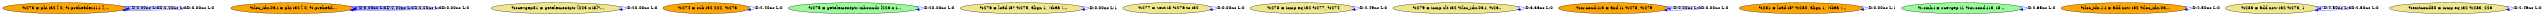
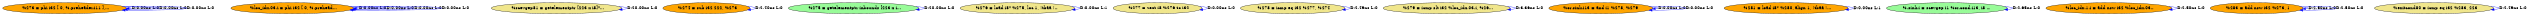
  digraph {
    node [fillcolor=khaki style=filled]
    edge [color=blue]
    n1 [fillcolor=orange label="  %273 = phi i32 [ 0, %.preheader.i11 ],..."]
    n2 [fillcolor=orange label="  %loc_idx.03.i = phi i32 [ 0, %.prehead..."]
    n3 [label="  %scevgep81 = getelementptr [223 x i8]*..."]
    n4 [fillcolor=orange label="  %274 = sub i32 222, %273"]
    n5 [fillcolor=palegreen label="  %275 = getelementptr inbounds [223 x i..."]
-   n6 [label="  %276 = load i8* %275, align 1, !tbaa !..."]
+   n6 [label="%276 = load i8* %275, loc 1, !tbaa !..."]
    n7 [label="  %277 = zext i8 %276 to i32"]
    n8 [label="  %278 = icmp eq i32 %277, %274"]
    n9 [label="  %279 = icmp slt i32 %loc_idx.03.i, %26..."]
-   n10 [fillcolor=orange label="  %or.cond.i13 = and i1 %278, %279"]
+   n10 [fillcolor=orange label="%or.sink.i13 = and i1 %278, %279"]
    n11 [fillcolor=orange label="  %281 = load i8* %280, align 1, !tbaa !..."]
    n12 [fillcolor=palegreen label="%.sink.i = scevgep i1 %or.cond.i13, i8 ..."]
    n13 [fillcolor=orange label="  %loc_idx.1.i = add nsw i32 %loc_idx.03..."]
-   n14 [label="  %283 = add nsw i32 %273, 1"]
+   n14 [fillcolor=orange label="  %283 = add nsw i32 %273, 1"]
    n15 [label="  %exitcond80 = icmp eq i32 %283, 223"]
    n1 -> n1 [label="D:0.00ns L:0"]
    n1 -> n1 [label="D:0.00ns L:0"]
    n1 -> n1 [label="D:0.00ns L:0"]
    n2 -> n2 [label="D:0.00ns L:0"]
    n2 -> n2 [label="D:0.00ns L:0"]
    n2 -> n2 [label="D:0.00ns L:0"]
    n2 -> n2 [label="D:0.00ns L:0"]
    n3 -> n3 [label="D:20.00ns L:0"]
    n4 -> n4 [label="D:2.40ns L:0"]
    n5 -> n5 [label="D:20.00ns L:0"]
    n6 -> n6 [label="D:0.00ns L:1"]
    n7 -> n7 [label="D:0.00ns L:0"]
    n8 -> n8 [label="D:2.49ns L:0"]
    n9 -> n9 [label="D:3.36ns L:0"]
    n10 -> n10 [label="D:0.00ns L:0"]
    n10 -> n10 [label="D:0.00ns L:0"]
    n11 -> n11 [label="D:0.00ns L:1"]
    n12 -> n12 [label="D:2.65ns L:0"]
    n13 -> n13 [label="D:2.50ns L:0"]
    n14 -> n14 [label="D:2.50ns L:0"]
    n14 -> n14 [label="D:2.50ns L:0"]
    n15 -> n15 [label="D:2.49ns L:0"]
  }
